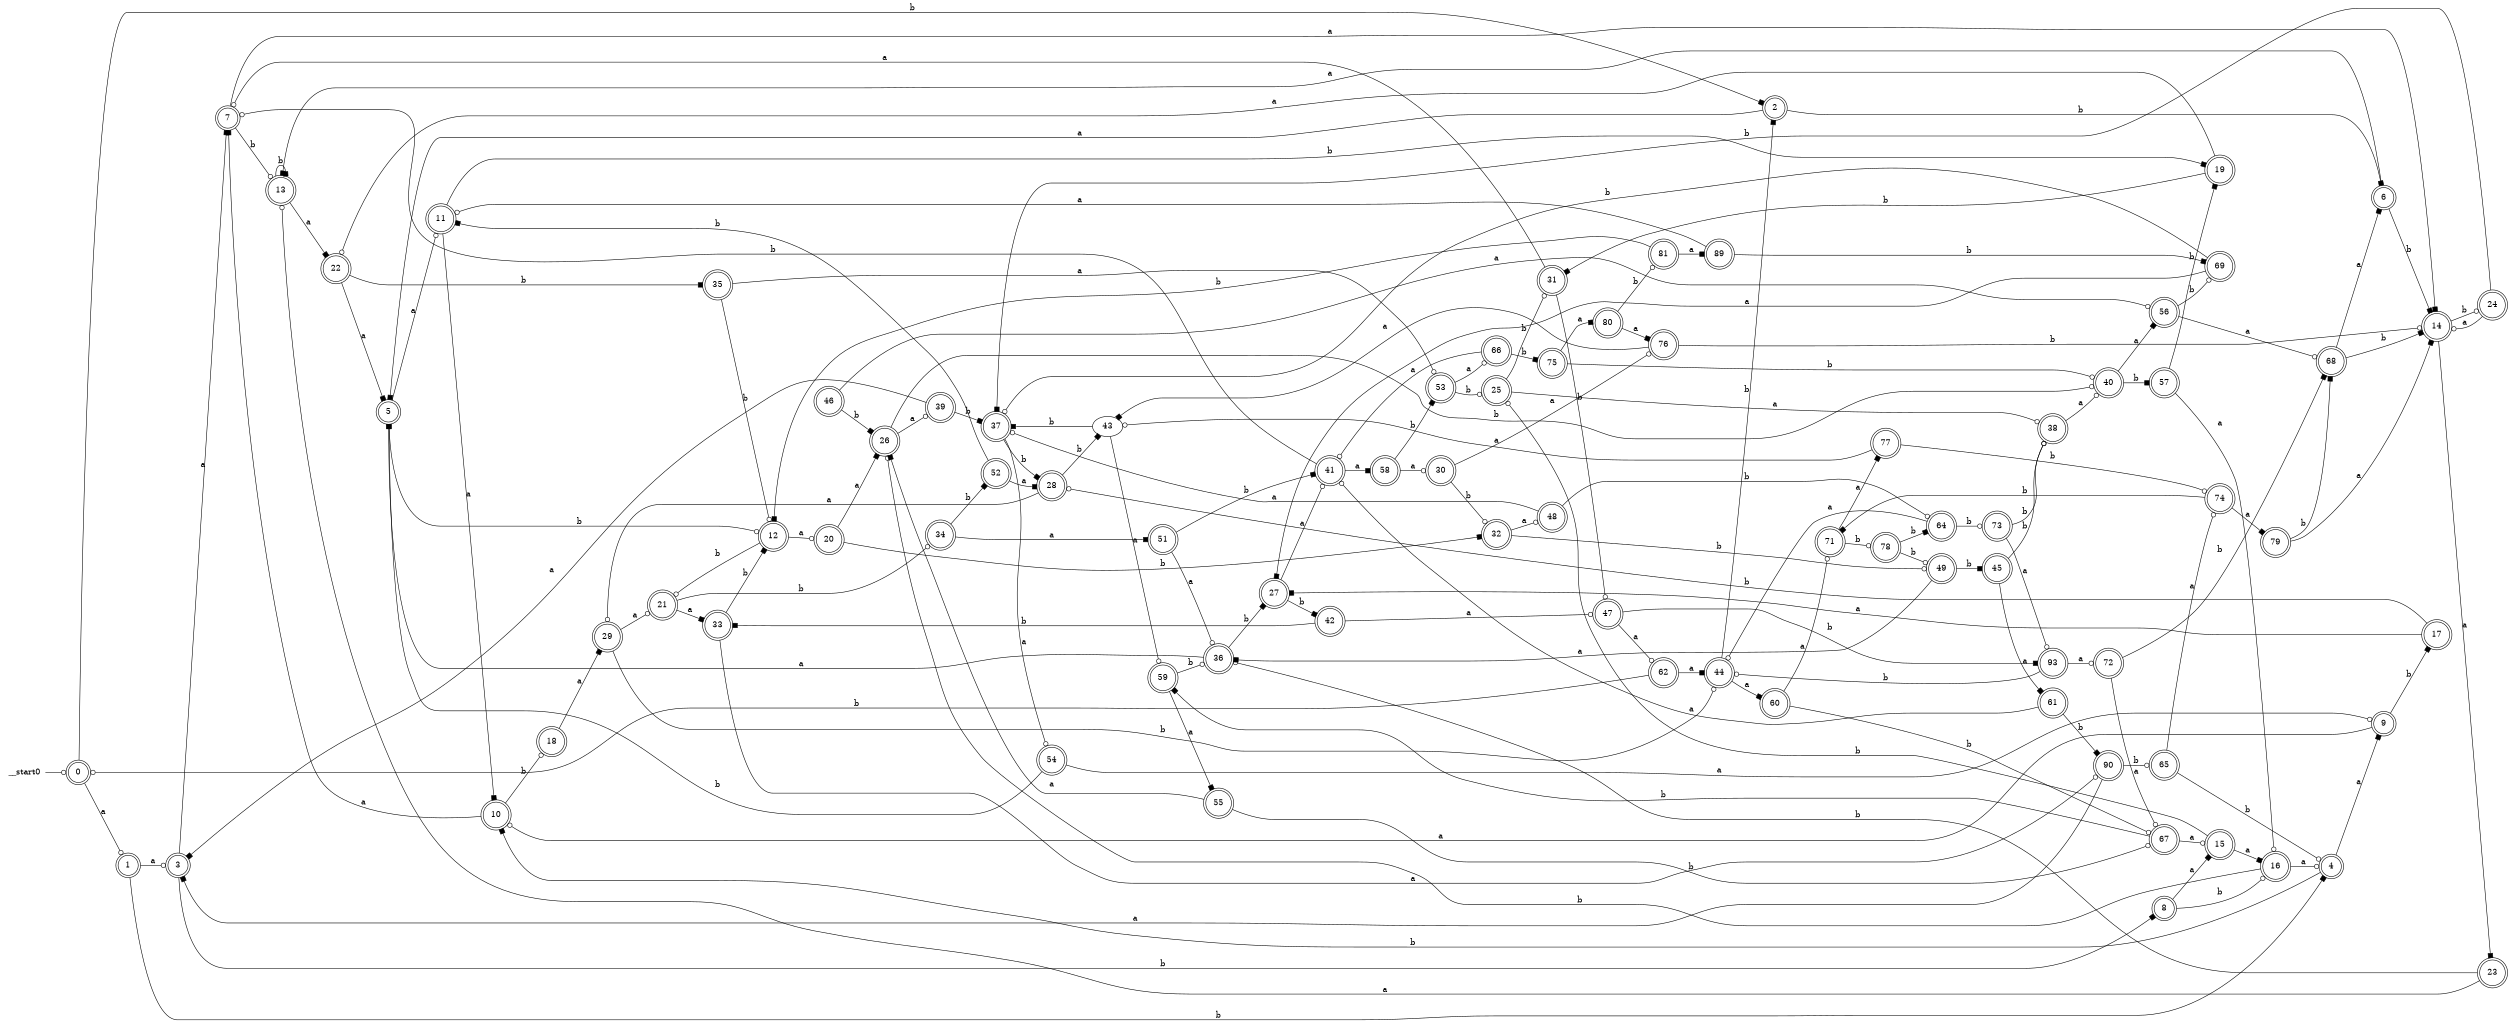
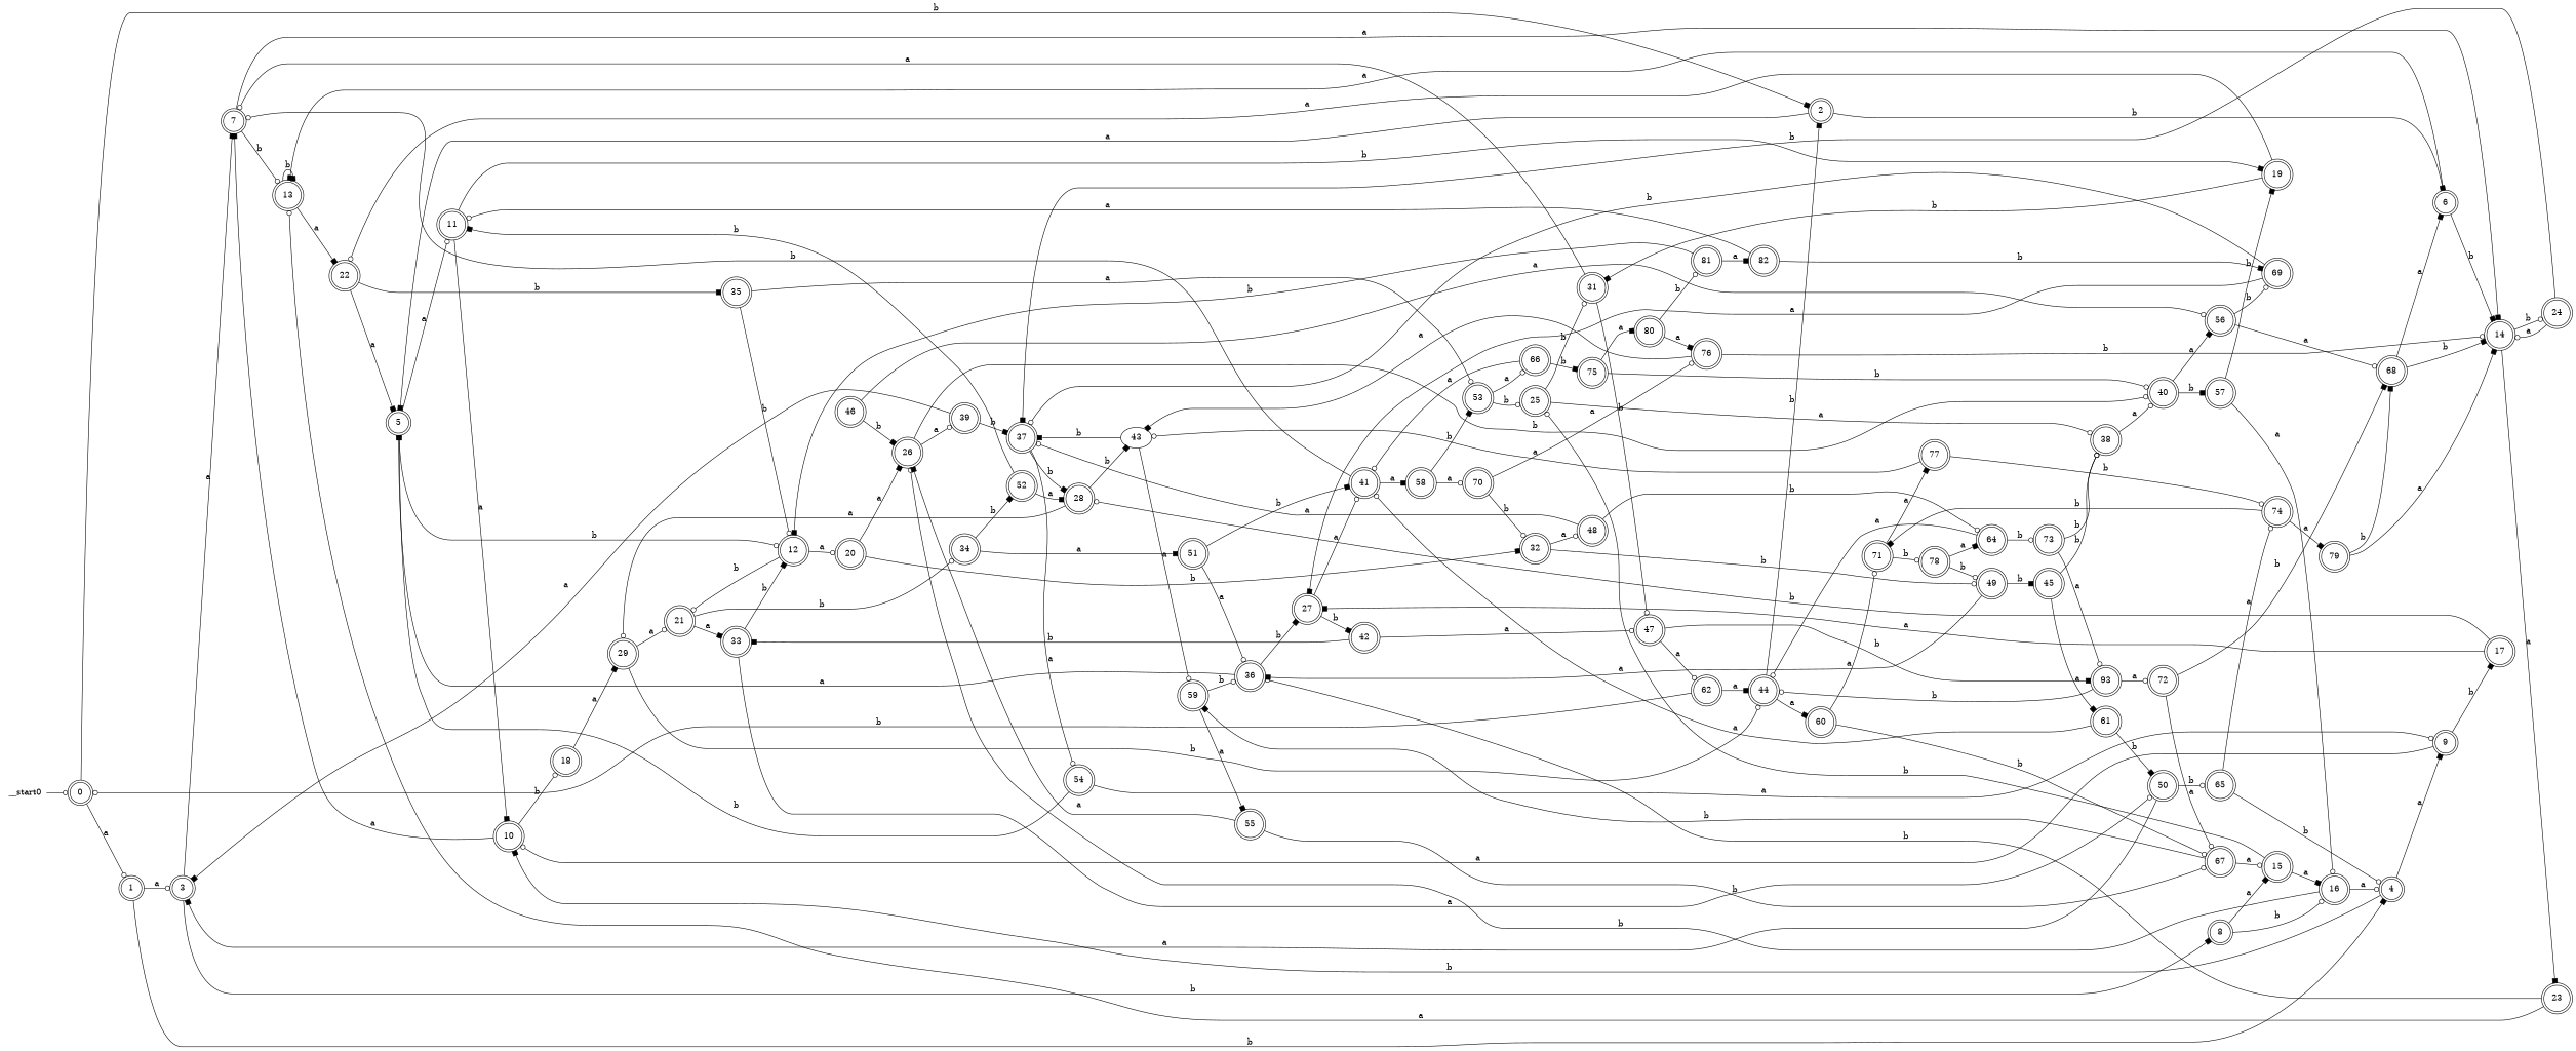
  digraph {
    rankdir=LR
    node [shape=doublecircle]
    edge [arrowhead=odot]
    __start0 [shape=none]
    0
    1
    2
    3
    4
    5
    6
    7
    8
    9
    10
    11
    12
    13
    14
    15
    16
    17
    18
    19
    20
    21
    22
    23
    24
    25
    26
    27
    28
    29
    31
    32
    33
    34
    35
    36
    37
    38
    39
    40
    41
    42
    43 [shape=""]
    44
    47
    48
    49
-   50 [label=90]
+   50
    51
    52
    53
    54
    56
    57
    58
    59
    60
    45
    61
    46
    62
    n63 [label=93]
    64
    65
    66
    55
    67
    68
    69
-   70 [label=30]
+   70
    71
    72
    73
    74
    75
    76
    77
    78
    79
    80
    81
-   82 [label=89]
+   82
    __start0 -> 0
    0 -> 1 [label=a]
    0 -> 2 [arrowhead=box label=b]
    1 -> 3 [label=a]
    1 -> 4 [arrowhead=box label=b]
    2 -> 5 [arrowhead=box label=a]
    2 -> 6 [arrowhead=box label=b]
    3 -> 7 [arrowhead=box label=a]
    3 -> 8 [arrowhead=box label=b]
    4 -> 9 [arrowhead=box label=a]
    4 -> 10 [arrowhead=box label=b]
    5 -> 11 [label=a]
    5 -> 12 [label=b]
    6 -> 13 [arrowhead=box label=a]
    6 -> 14 [arrowhead=box label=b]
    7 -> 13 [label=b]
    7 -> 14 [arrowhead=box label=a]
    8 -> 15 [arrowhead=box label=a]
    8 -> 16 [label=b]
    9 -> 10 [label=a]
    9 -> 17 [arrowhead=box label=b]
    10 -> 7 [arrowhead=box label=a]
    10 -> 18 [label=b]
    11 -> 10 [arrowhead=box label=a]
    11 -> 19 [arrowhead=box label=b]
    12 -> 20 [label=a]
    12 -> 21 [label=b]
    13 -> 13 [arrowhead=box label=b]
    13 -> 22 [arrowhead=box label=a]
    14 -> 23 [arrowhead=box label=a]
    14 -> 24 [label=b]
    15 -> 16 [arrowhead=box label=a]
    15 -> 25 [label=b]
    16 -> 4 [label=a]
    16 -> 26 [label=b]
    17 -> 27 [arrowhead=box label=a]
    17 -> 28 [label=b]
    18 -> 29 [arrowhead=box label=a]
    19 -> 22 [label=a]
    19 -> 31 [arrowhead=box label=b]
    20 -> 26 [arrowhead=box label=a]
    20 -> 32 [arrowhead=box label=b]
    21 -> 33 [arrowhead=box label=a]
    21 -> 34 [label=b]
    22 -> 5 [arrowhead=box label=a]
    22 -> 35 [arrowhead=box label=b]
    23 -> 13 [label=a]
    23 -> 36 [label=b]
    24 -> 14 [label=a]
    24 -> 37 [arrowhead=box label=b]
    25 -> 31 [label=b]
    25 -> 38 [label=a]
    26 -> 39 [label=a]
    26 -> 40 [label=b]
    27 -> 41 [label=a]
    27 -> 42 [arrowhead=box label=b]
    28 -> 29 [label=a]
    28 -> 43 [arrowhead=box label=b]
    29 -> 21 [label=a]
    29 -> 44 [label=b]
    31 -> 7 [label=a]
    31 -> 47 [label=b]
    32 -> 48 [label=a]
    32 -> 49 [label=b]
    33 -> 12 [arrowhead=box label=b]
    33 -> 50 [label=a]
    34 -> 51 [arrowhead=box label=a]
    34 -> 52 [arrowhead=box label=b]
    35 -> 12 [label=b]
    35 -> 53 [label=a]
    36 -> 5 [arrowhead=box label=a]
    36 -> 27 [arrowhead=box label=b]
    37 -> 28 [arrowhead=box label=b]
    37 -> 54 [label=a]
    38 -> 40 [label=a]
    39 -> 3 [arrowhead=box label=a]
    39 -> 37 [arrowhead=box label=b]
    40 -> 56 [arrowhead=box label=a]
    40 -> 57 [arrowhead=box label=b]
    41 -> 7 [label=b]
    41 -> 58 [arrowhead=box label=a]
    42 -> 33 [arrowhead=box label=b]
    42 -> 47 [label=a]
    43 -> 37 [arrowhead=box label=b]
    43 -> 59 [label=a]
    44 -> 2 [arrowhead=box label=b]
    44 -> 60 [arrowhead=box label=a]
    47 -> 62 [label=a]
    47 -> n63 [arrowhead=box label=b]
    48 -> 37 [label=a]
    48 -> 64 [label=b]
    49 -> 36 [arrowhead=box label=a]
    49 -> 45 [arrowhead=box label=b]
    50 -> 3 [arrowhead=box label=a]
    50 -> 65 [label=b]
    51 -> 36 [label=a]
    51 -> 41 [arrowhead=box label=b]
    52 -> 11 [arrowhead=box label=b]
    52 -> 28 [arrowhead=box label=a]
    53 -> 25 [label=b]
    53 -> 66 [label=a]
    54 -> 5 [arrowhead=box label=b]
    54 -> 9 [label=a]
    56 -> 68 [label=a]
    56 -> 69 [label=b]
    57 -> 16 [label=a]
    57 -> 19 [arrowhead=box label=b]
    58 -> 53 [arrowhead=box label=b]
    58 -> 70 [label=a]
    59 -> 36 [label=b]
    59 -> 55 [arrowhead=box label=a]
    60 -> 67 [label=b]
    60 -> 71 [label=a]
    45 -> 38 [label=b]
    45 -> 61 [arrowhead=box label=a]
    61 -> 41 [label=a]
    61 -> 50 [arrowhead=box label=b]
    46 -> 26 [arrowhead=box label=b]
    46 -> 56 [label=a]
    62 -> 0 [label=b]
    62 -> 44 [arrowhead=box label=a]
    n63 -> 44 [label=b]
    n63 -> 72 [label=a]
    64 -> 44 [label=a]
    64 -> 73 [label=b]
    65 -> 4 [label=b]
    65 -> 74 [label=a]
    66 -> 41 [label=a]
    66 -> 75 [arrowhead=box label=b]
    55 -> 26 [arrowhead=box label=a]
    55 -> 67 [label=b]
    67 -> 15 [label=a]
    67 -> 59 [arrowhead=box label=b]
    68 -> 6 [arrowhead=box label=a]
    68 -> 14 [arrowhead=box label=b]
    69 -> 27 [arrowhead=box label=a]
    69 -> 37 [label=b]
    70 -> 32 [label=b]
    70 -> 76 [label=a]
    71 -> 77 [arrowhead=box label=a]
    71 -> 78 [label=b]
    72 -> 67 [label=a]
    72 -> 68 [arrowhead=box label=b]
    73 -> 38 [label=b]
    73 -> n63 [label=a]
    74 -> 71 [arrowhead=box label=b]
    74 -> 79 [arrowhead=box label=a]
    75 -> 40 [label=b]
    75 -> 80 [arrowhead=box label=a]
    76 -> 14 [label=b]
    76 -> 43 [arrowhead=box label=a]
    77 -> 43 [label=a]
    77 -> 74 [label=b]
    78 -> 49 [label=b]
-   78 -> 64 [arrowhead=box label=b]
+   78 -> 64 [arrowhead=box label=a]
    79 -> 14 [arrowhead=box label=a]
    79 -> 68 [arrowhead=box label=b]
    80 -> 76 [arrowhead=box label=a]
    80 -> 81 [label=b]
    81 -> 12 [arrowhead=box label=b]
    81 -> 82 [arrowhead=box label=a]
    82 -> 11 [label=a]
    82 -> 69 [arrowhead=box label=b]
  }
